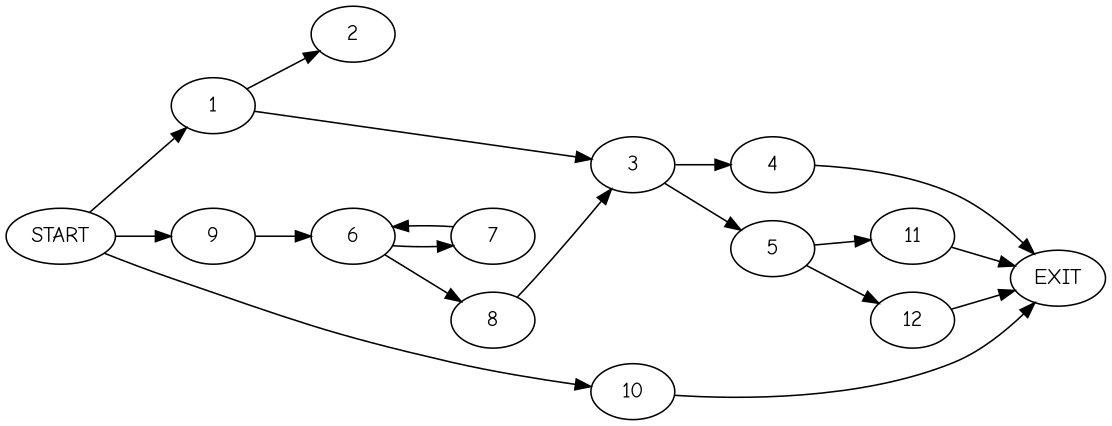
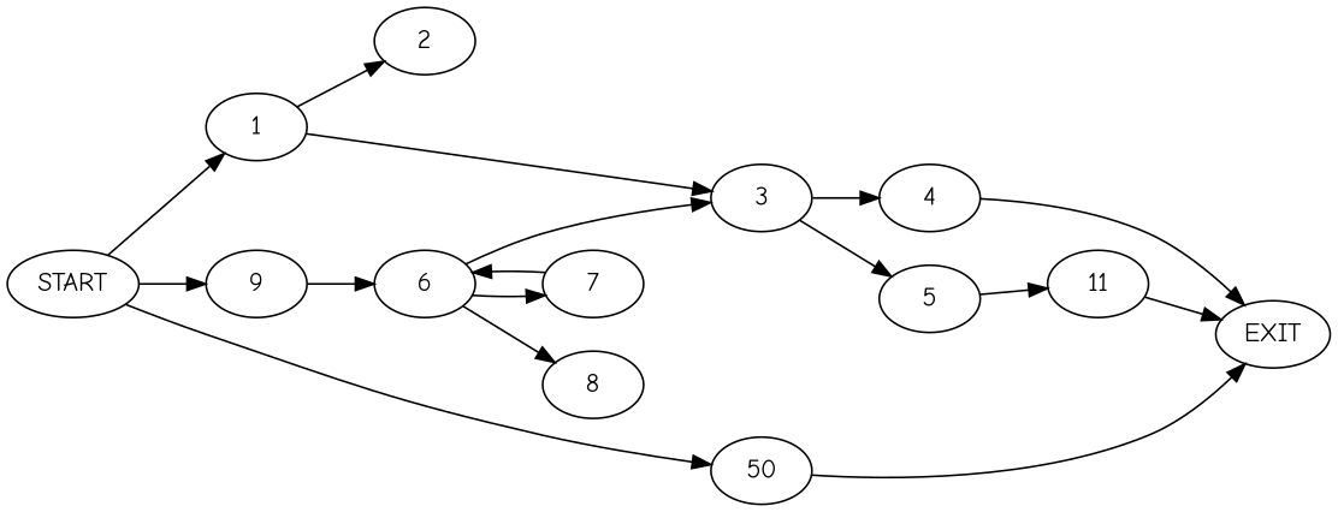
  digraph {
    fontname="Comic Neue"
    rankdir=LR
    node [fontname="Comic Neue"]
    edge [fontname="Comic Neue"]
    n1 [label=START]
    1
    9
-   10
+   10 [label=50]
    2
    3
    6
    n8 [label=EXIT]
    4
    5
    7
    8
    11
-   12
    n1 -> 1
    n1 -> 9
    n1 -> 10
    1 -> 2
    1 -> 3
    9 -> 6
    10 -> n8
    3 -> 4
    3 -> 5
    6 -> 7
    6 -> 8
    4 -> n8
    5 -> 11
-   5 -> 12
    7 -> 6
-   8 -> 3
+   6 -> 3
    11 -> n8
-   12 -> n8
  }
